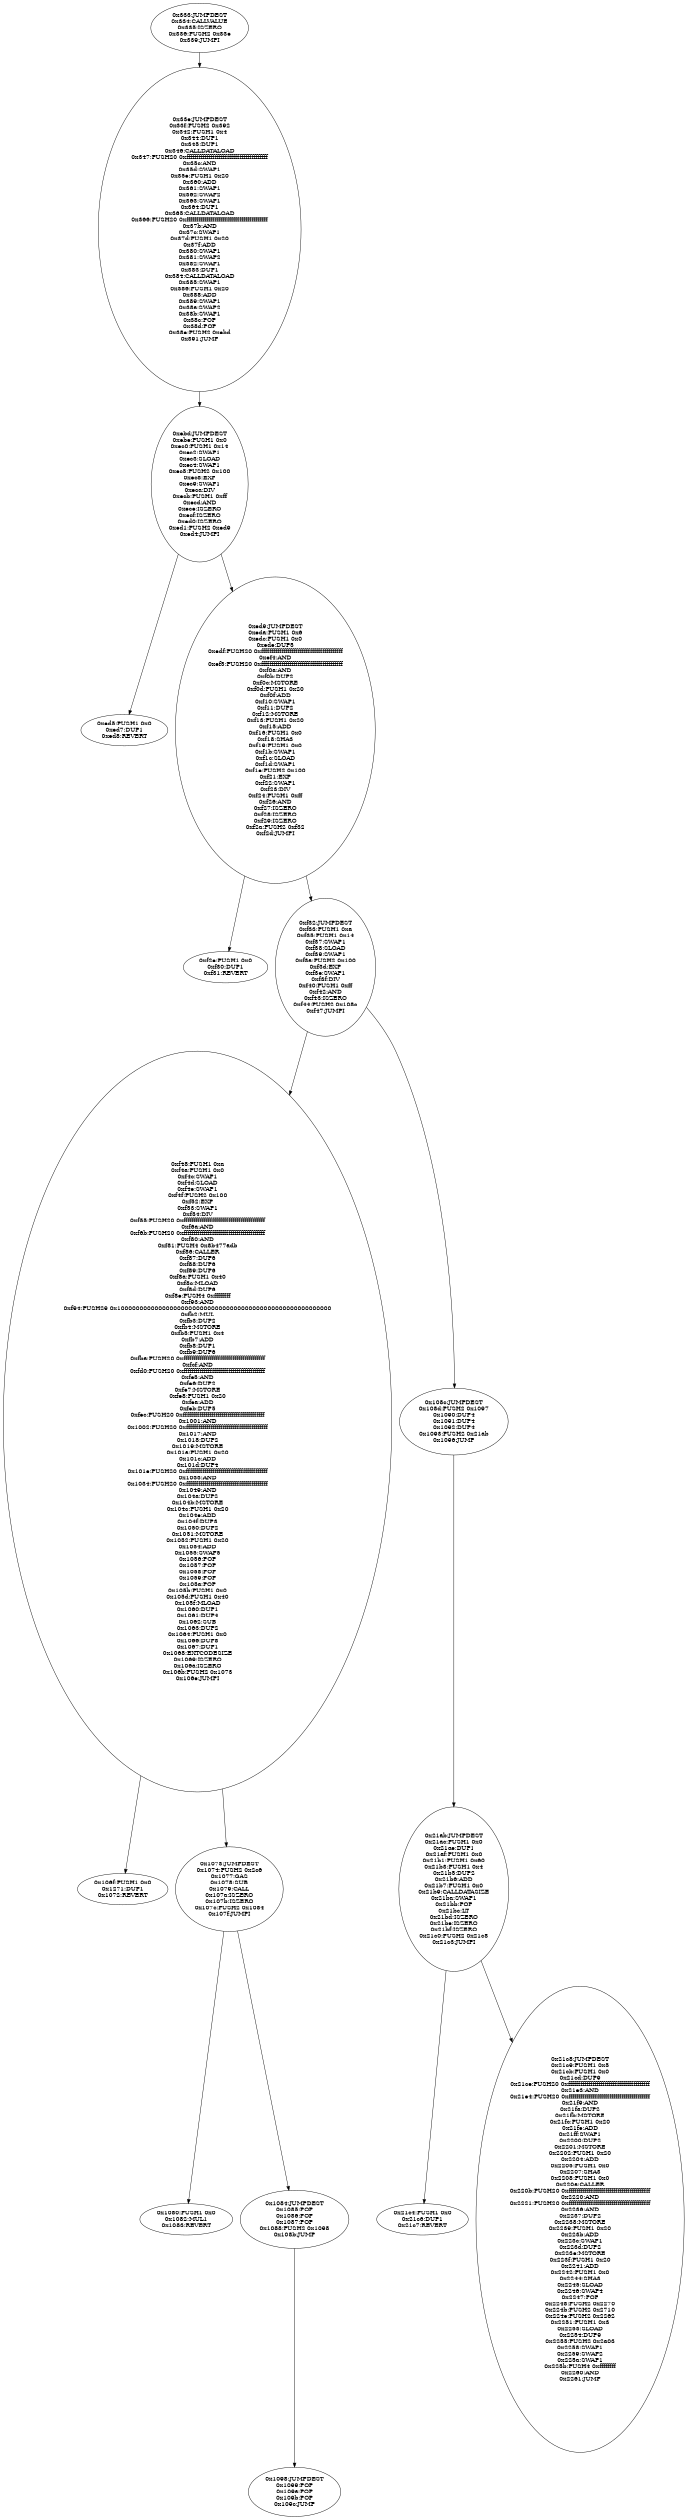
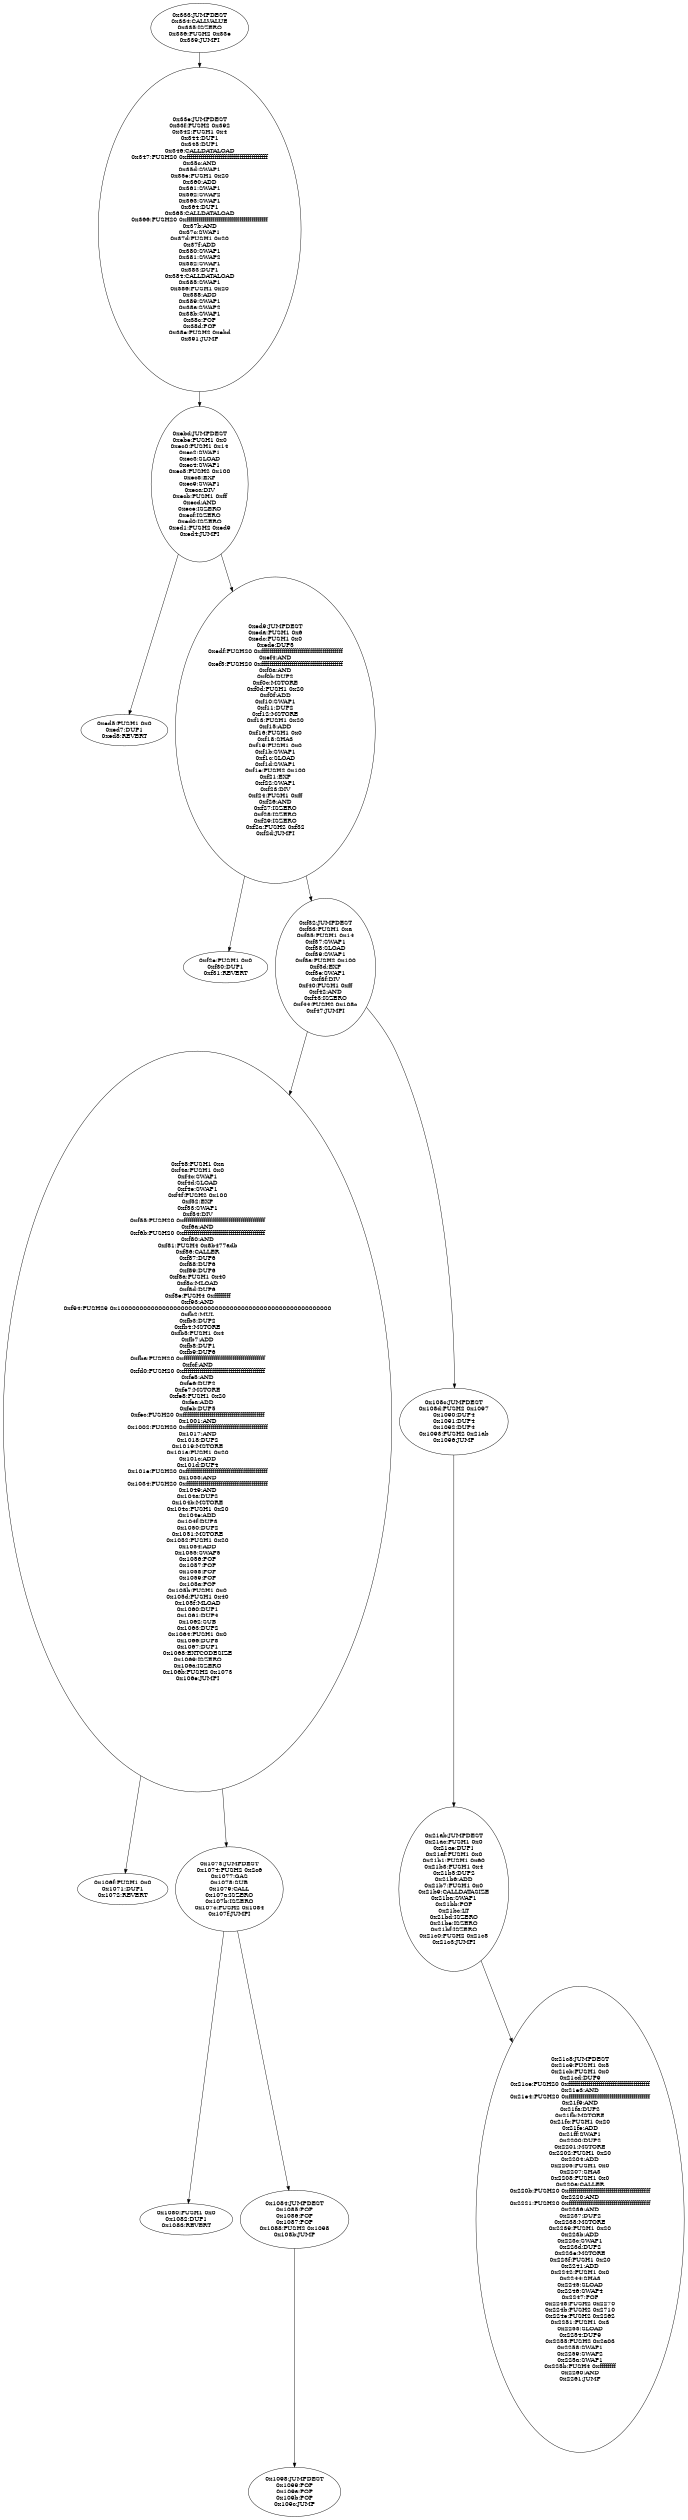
  digraph {
    n1 [label="0x333:JUMPDEST\n0x334:CALLVALUE\n0x335:ISZERO\n0x336:PUSH2 0x33e\n0x339:JUMPI"]
    n2 [label="0x33e:JUMPDEST\n0x33f:PUSH2 0x392\n0x342:PUSH1 0x4\n0x344:DUP1\n0x345:DUP1\n0x346:CALLDATALOAD\n0x347:PUSH20 0xffffffffffffffffffffffffffffffffffffffff\n0x35c:AND\n0x35d:SWAP1\n0x35e:PUSH1 0x20\n0x360:ADD\n0x361:SWAP1\n0x362:SWAP2\n0x363:SWAP1\n0x364:DUP1\n0x365:CALLDATALOAD\n0x366:PUSH20 0xffffffffffffffffffffffffffffffffffffffff\n0x37b:AND\n0x37c:SWAP1\n0x37d:PUSH1 0x20\n0x37f:ADD\n0x380:SWAP1\n0x381:SWAP2\n0x382:SWAP1\n0x383:DUP1\n0x384:CALLDATALOAD\n0x385:SWAP1\n0x386:PUSH1 0x20\n0x388:ADD\n0x389:SWAP1\n0x38a:SWAP2\n0x38b:SWAP1\n0x38c:POP\n0x38d:POP\n0x38e:PUSH2 0xebd\n0x391:JUMP"]
    n3 [label="0xebd:JUMPDEST\n0xebe:PUSH1 0x0\n0xec0:PUSH1 0x14\n0xec2:SWAP1\n0xec3:SLOAD\n0xec4:SWAP1\n0xec5:PUSH2 0x100\n0xec8:EXP\n0xec9:SWAP1\n0xeca:DIV\n0xecb:PUSH1 0xff\n0xecd:AND\n0xece:ISZERO\n0xecf:ISZERO\n0xed0:ISZERO\n0xed1:PUSH2 0xed9\n0xed4:JUMPI"]
    n4 [label="0xed5:PUSH1 0x0\n0xed7:DUP1\n0xed8:REVERT"]
    n5 [label="0xed9:JUMPDEST\n0xeda:PUSH1 0x6\n0xedc:PUSH1 0x0\n0xede:DUP5\n0xedf:PUSH20 0xffffffffffffffffffffffffffffffffffffffff\n0xef4:AND\n0xef5:PUSH20 0xffffffffffffffffffffffffffffffffffffffff\n0xf0a:AND\n0xf0b:DUP2\n0xf0c:MSTORE\n0xf0d:PUSH1 0x20\n0xf0f:ADD\n0xf10:SWAP1\n0xf11:DUP2\n0xf12:MSTORE\n0xf13:PUSH1 0x20\n0xf15:ADD\n0xf16:PUSH1 0x0\n0xf18:SHA3\n0xf19:PUSH1 0x0\n0xf1b:SWAP1\n0xf1c:SLOAD\n0xf1d:SWAP1\n0xf1e:PUSH2 0x100\n0xf21:EXP\n0xf22:SWAP1\n0xf23:DIV\n0xf24:PUSH1 0xff\n0xf26:AND\n0xf27:ISZERO\n0xf28:ISZERO\n0xf29:ISZERO\n0xf2a:PUSH2 0xf32\n0xf2d:JUMPI"]
    n6 [label="0xf2e:PUSH1 0x0\n0xf30:DUP1\n0xf31:REVERT"]
    n7 [label="0xf32:JUMPDEST\n0xf33:PUSH1 0xa\n0xf35:PUSH1 0x14\n0xf37:SWAP1\n0xf38:SLOAD\n0xf39:SWAP1\n0xf3a:PUSH2 0x100\n0xf3d:EXP\n0xf3e:SWAP1\n0xf3f:DIV\n0xf40:PUSH1 0xff\n0xf42:AND\n0xf43:ISZERO\n0xf44:PUSH2 0x108c\n0xf47:JUMPI"]
    n8 [label="0xf48:PUSH1 0xa\n0xf4a:PUSH1 0x0\n0xf4c:SWAP1\n0xf4d:SLOAD\n0xf4e:SWAP1\n0xf4f:PUSH2 0x100\n0xf52:EXP\n0xf53:SWAP1\n0xf54:DIV\n0xf55:PUSH20 0xffffffffffffffffffffffffffffffffffffffff\n0xf6a:AND\n0xf6b:PUSH20 0xffffffffffffffffffffffffffffffffffffffff\n0xf80:AND\n0xf81:PUSH4 0x8b477adb\n0xf86:CALLER\n0xf87:DUP6\n0xf88:DUP6\n0xf89:DUP6\n0xf8a:PUSH1 0x40\n0xf8c:MLOAD\n0xf8d:DUP6\n0xf8e:PUSH4 0xffffffff\n0xf93:AND\n0xf94:PUSH29 0x100000000000000000000000000000000000000000000000000000000\n0xfb2:MUL\n0xfb3:DUP2\n0xfb4:MSTORE\n0xfb5:PUSH1 0x4\n0xfb7:ADD\n0xfb8:DUP1\n0xfb9:DUP6\n0xfba:PUSH20 0xffffffffffffffffffffffffffffffffffffffff\n0xfcf:AND\n0xfd0:PUSH20 0xffffffffffffffffffffffffffffffffffffffff\n0xfe5:AND\n0xfe6:DUP2\n0xfe7:MSTORE\n0xfe8:PUSH1 0x20\n0xfea:ADD\n0xfeb:DUP5\n0xfec:PUSH20 0xffffffffffffffffffffffffffffffffffffffff\n0x1001:AND\n0x1002:PUSH20 0xffffffffffffffffffffffffffffffffffffffff\n0x1017:AND\n0x1018:DUP2\n0x1019:MSTORE\n0x101a:PUSH1 0x20\n0x101c:ADD\n0x101d:DUP4\n0x101e:PUSH20 0xffffffffffffffffffffffffffffffffffffffff\n0x1033:AND\n0x1034:PUSH20 0xffffffffffffffffffffffffffffffffffffffff\n0x1049:AND\n0x104a:DUP2\n0x104b:MSTORE\n0x104c:PUSH1 0x20\n0x104e:ADD\n0x104f:DUP3\n0x1050:DUP2\n0x1051:MSTORE\n0x1052:PUSH1 0x20\n0x1054:ADD\n0x1055:SWAP5\n0x1056:POP\n0x1057:POP\n0x1058:POP\n0x1059:POP\n0x105a:POP\n0x105b:PUSH1 0x0\n0x105d:PUSH1 0x40\n0x105f:MLOAD\n0x1060:DUP1\n0x1061:DUP4\n0x1062:SUB\n0x1063:DUP2\n0x1064:PUSH1 0x0\n0x1066:DUP8\n0x1067:DUP1\n0x1068:EXTCODESIZE\n0x1069:ISZERO\n0x106a:ISZERO\n0x106b:PUSH2 0x1073\n0x106e:JUMPI"]
    n9 [label="0x108c:JUMPDEST\n0x108d:PUSH2 0x1097\n0x1090:DUP4\n0x1091:DUP4\n0x1092:DUP4\n0x1093:PUSH2 0x21ab\n0x1096:JUMP"]
-   n10 [label="0x106f:PUSH1 0x0\n0x1271:DUP1\n0x1072:REVERT"]
+   n10 [label="0x106f:PUSH1 0x0\n0x1071:DUP1\n0x1072:REVERT"]
    n11 [label="0x1073:JUMPDEST\n0x1074:PUSH2 0x2c6\n0x1077:GAS\n0x1078:SUB\n0x1079:CALL\n0x107a:ISZERO\n0x107b:ISZERO\n0x107c:PUSH2 0x1084\n0x107f:JUMPI"]
    n12 [label="0x21ab:JUMPDEST\n0x21ac:PUSH1 0x0\n0x21ae:DUP1\n0x21af:PUSH1 0x0\n0x21b1:PUSH1 0x60\n0x21b3:PUSH1 0x4\n0x21b5:DUP2\n0x21b6:ADD\n0x21b7:PUSH1 0x0\n0x21b9:CALLDATASIZE\n0x21ba:SWAP1\n0x21bb:POP\n0x21bc:LT\n0x21bd:ISZERO\n0x21be:ISZERO\n0x21bf:ISZERO\n0x21c0:PUSH2 0x21c8\n0x21c3:JUMPI"]
-   n13 [label="0x1080:PUSH1 0x0\n0x1082:MUL1\n0x1083:REVERT"]
+   n13 [label="0x1080:PUSH1 0x0\n0x1082:DUP1\n0x1083:REVERT"]
    n14 [label="0x1084:JUMPDEST\n0x1085:POP\n0x1086:POP\n0x1087:POP\n0x1088:PUSH2 0x1098\n0x108b:JUMP"]
-   n15 [label="0x21c4:PUSH1 0x0\n0x21c6:DUP1\n0x21c7:REVERT"]
    n16 [label="0x21c8:JUMPDEST\n0x21c9:PUSH1 0x5\n0x21cb:PUSH1 0x0\n0x21cd:DUP9\n0x21ce:PUSH20 0xffffffffffffffffffffffffffffffffffffffff\n0x21e3:AND\n0x21e4:PUSH20 0xffffffffffffffffffffffffffffffffffffffff\n0x21f9:AND\n0x21fa:DUP2\n0x21fb:MSTORE\n0x21fc:PUSH1 0x20\n0x21fe:ADD\n0x21ff:SWAP1\n0x2200:DUP2\n0x2201:MSTORE\n0x2202:PUSH1 0x20\n0x2204:ADD\n0x2205:PUSH1 0x0\n0x2207:SHA3\n0x2208:PUSH1 0x0\n0x220a:CALLER\n0x220b:PUSH20 0xffffffffffffffffffffffffffffffffffffffff\n0x2220:AND\n0x2221:PUSH20 0xffffffffffffffffffffffffffffffffffffffff\n0x2236:AND\n0x2237:DUP2\n0x2238:MSTORE\n0x2239:PUSH1 0x20\n0x223b:ADD\n0x223c:SWAP1\n0x223d:DUP2\n0x223e:MSTORE\n0x223f:PUSH1 0x20\n0x2241:ADD\n0x2242:PUSH1 0x0\n0x2244:SHA3\n0x2245:SLOAD\n0x2246:SWAP4\n0x2247:POP\n0x2248:PUSH2 0x2270\n0x224b:PUSH2 0x2710\n0x224e:PUSH2 0x2262\n0x2251:PUSH1 0x3\n0x2253:SLOAD\n0x2254:DUP9\n0x2255:PUSH2 0x2a03\n0x2258:SWAP1\n0x2259:SWAP2\n0x225a:SWAP1\n0x225b:PUSH4 0xffffffff\n0x2260:AND\n0x2261:JUMP"]
    n17 [label="0x1098:JUMPDEST\n0x1099:POP\n0x109a:POP\n0x109b:POP\n0x109c:JUMP"]
    n1 -> n2
    n2 -> n3
    n3 -> n4
    n3 -> n5
    n5 -> n6
    n5 -> n7
    n7 -> n8
    n7 -> n9
    n8 -> n10
    n8 -> n11
    n9 -> n12
    n11 -> n13
    n11 -> n14
-   n12 -> n15
    n12 -> n16
    n14 -> n17
  }
